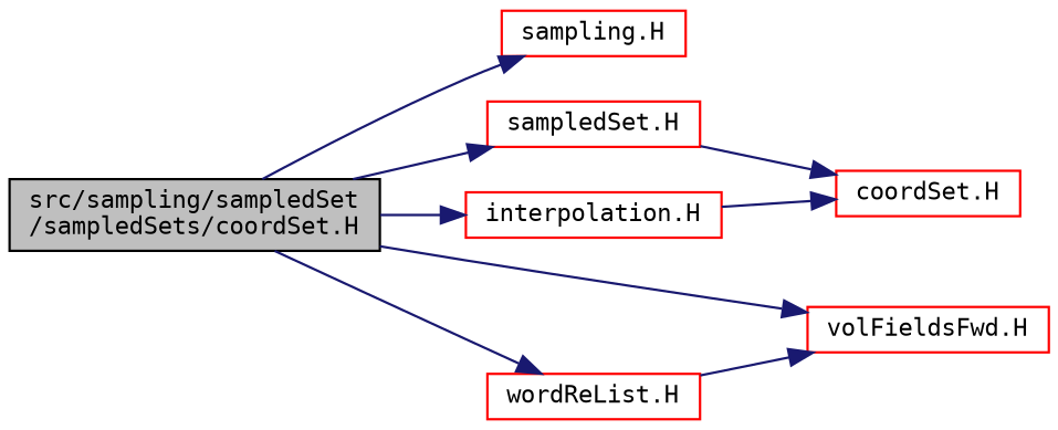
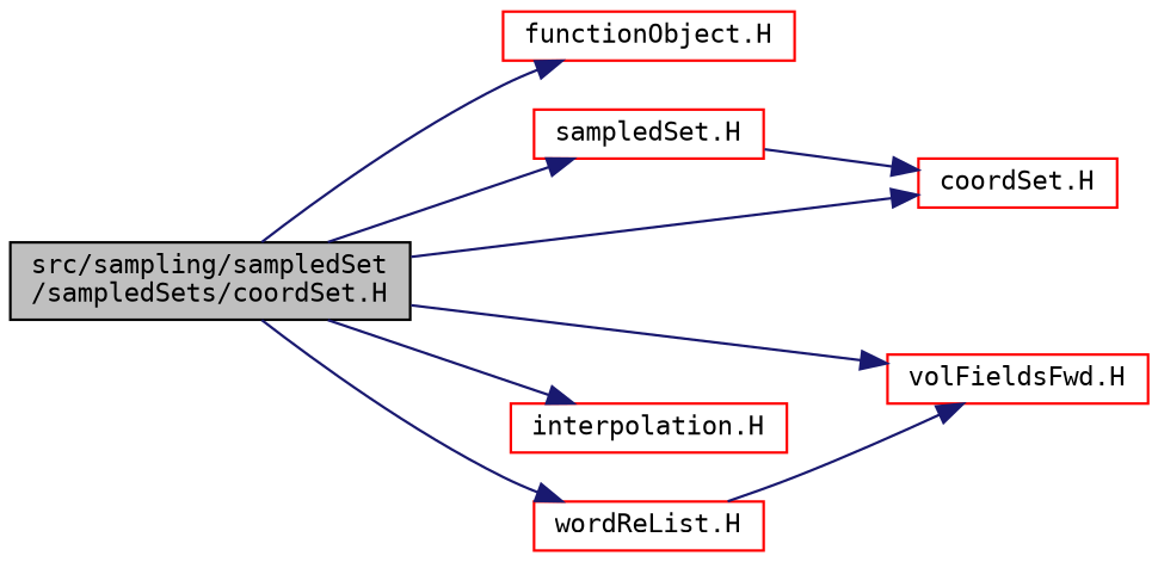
  digraph {
    fontname="DejaVu Sans Mono"
    rankdir=LR
    node [color=red fontname="DejaVu Sans Mono" fontsize=10 shape=record]
    edge [color=midnightblue fontname="DejaVu Sans Mono" fontsize=10 labelfontname=Helvetica labelfontsize=10 style=solid]
    n1 [color=black fillcolor=grey75 fontcolor=black height=0.2 label="src/sampling/sampledSet\l/sampledSets/coordSet.H" style=filled width=0.4]
-   n2 [height=0.2 label="sampling.H" width=0.4]
+   n2 [height=0.2 label="functionObject.H" width=0.4]
    n3 [height=0.2 label="sampledSet.H" width=0.4]
    n4 [height=0.2 label="coordSet.H" width=0.4]
    n5 [height=0.2 label="volFieldsFwd.H" width=0.4]
    n6 [height=0.2 label="interpolation.H" width=0.4]
    n7 [height=0.2 label="wordReList.H" width=0.4]
    n1 -> n2
    n1 -> n3
-   n6 -> n4
+   n1 -> n4
    n1 -> n5
    n1 -> n6
    n1 -> n7
    n3 -> n4
    n7 -> n5
  }
